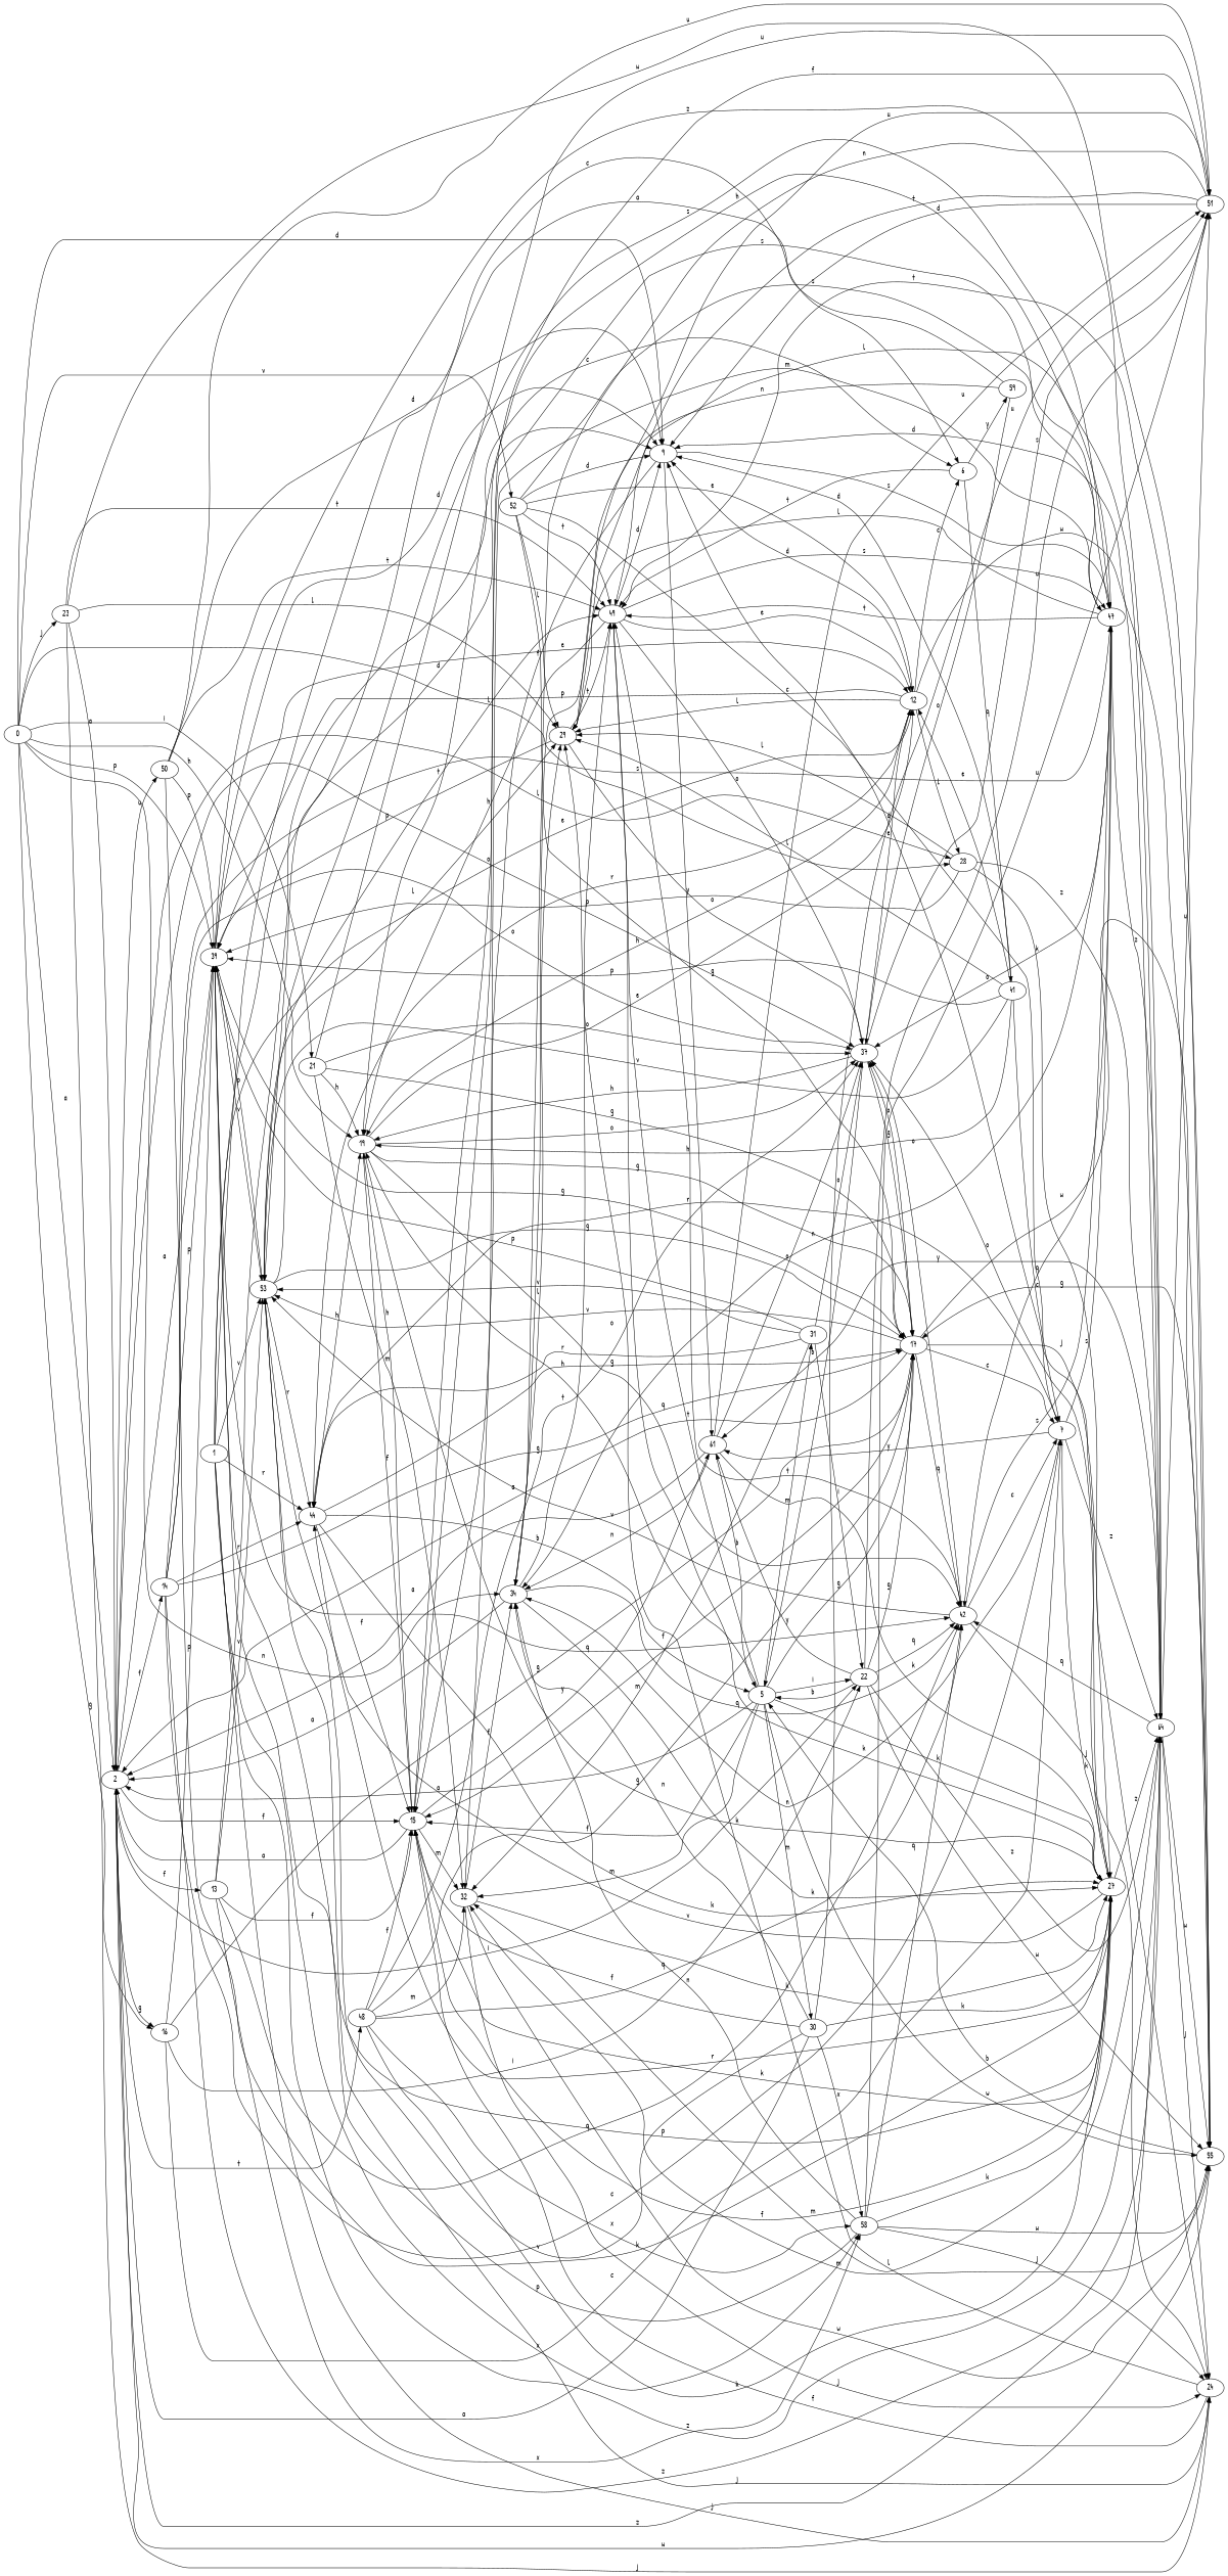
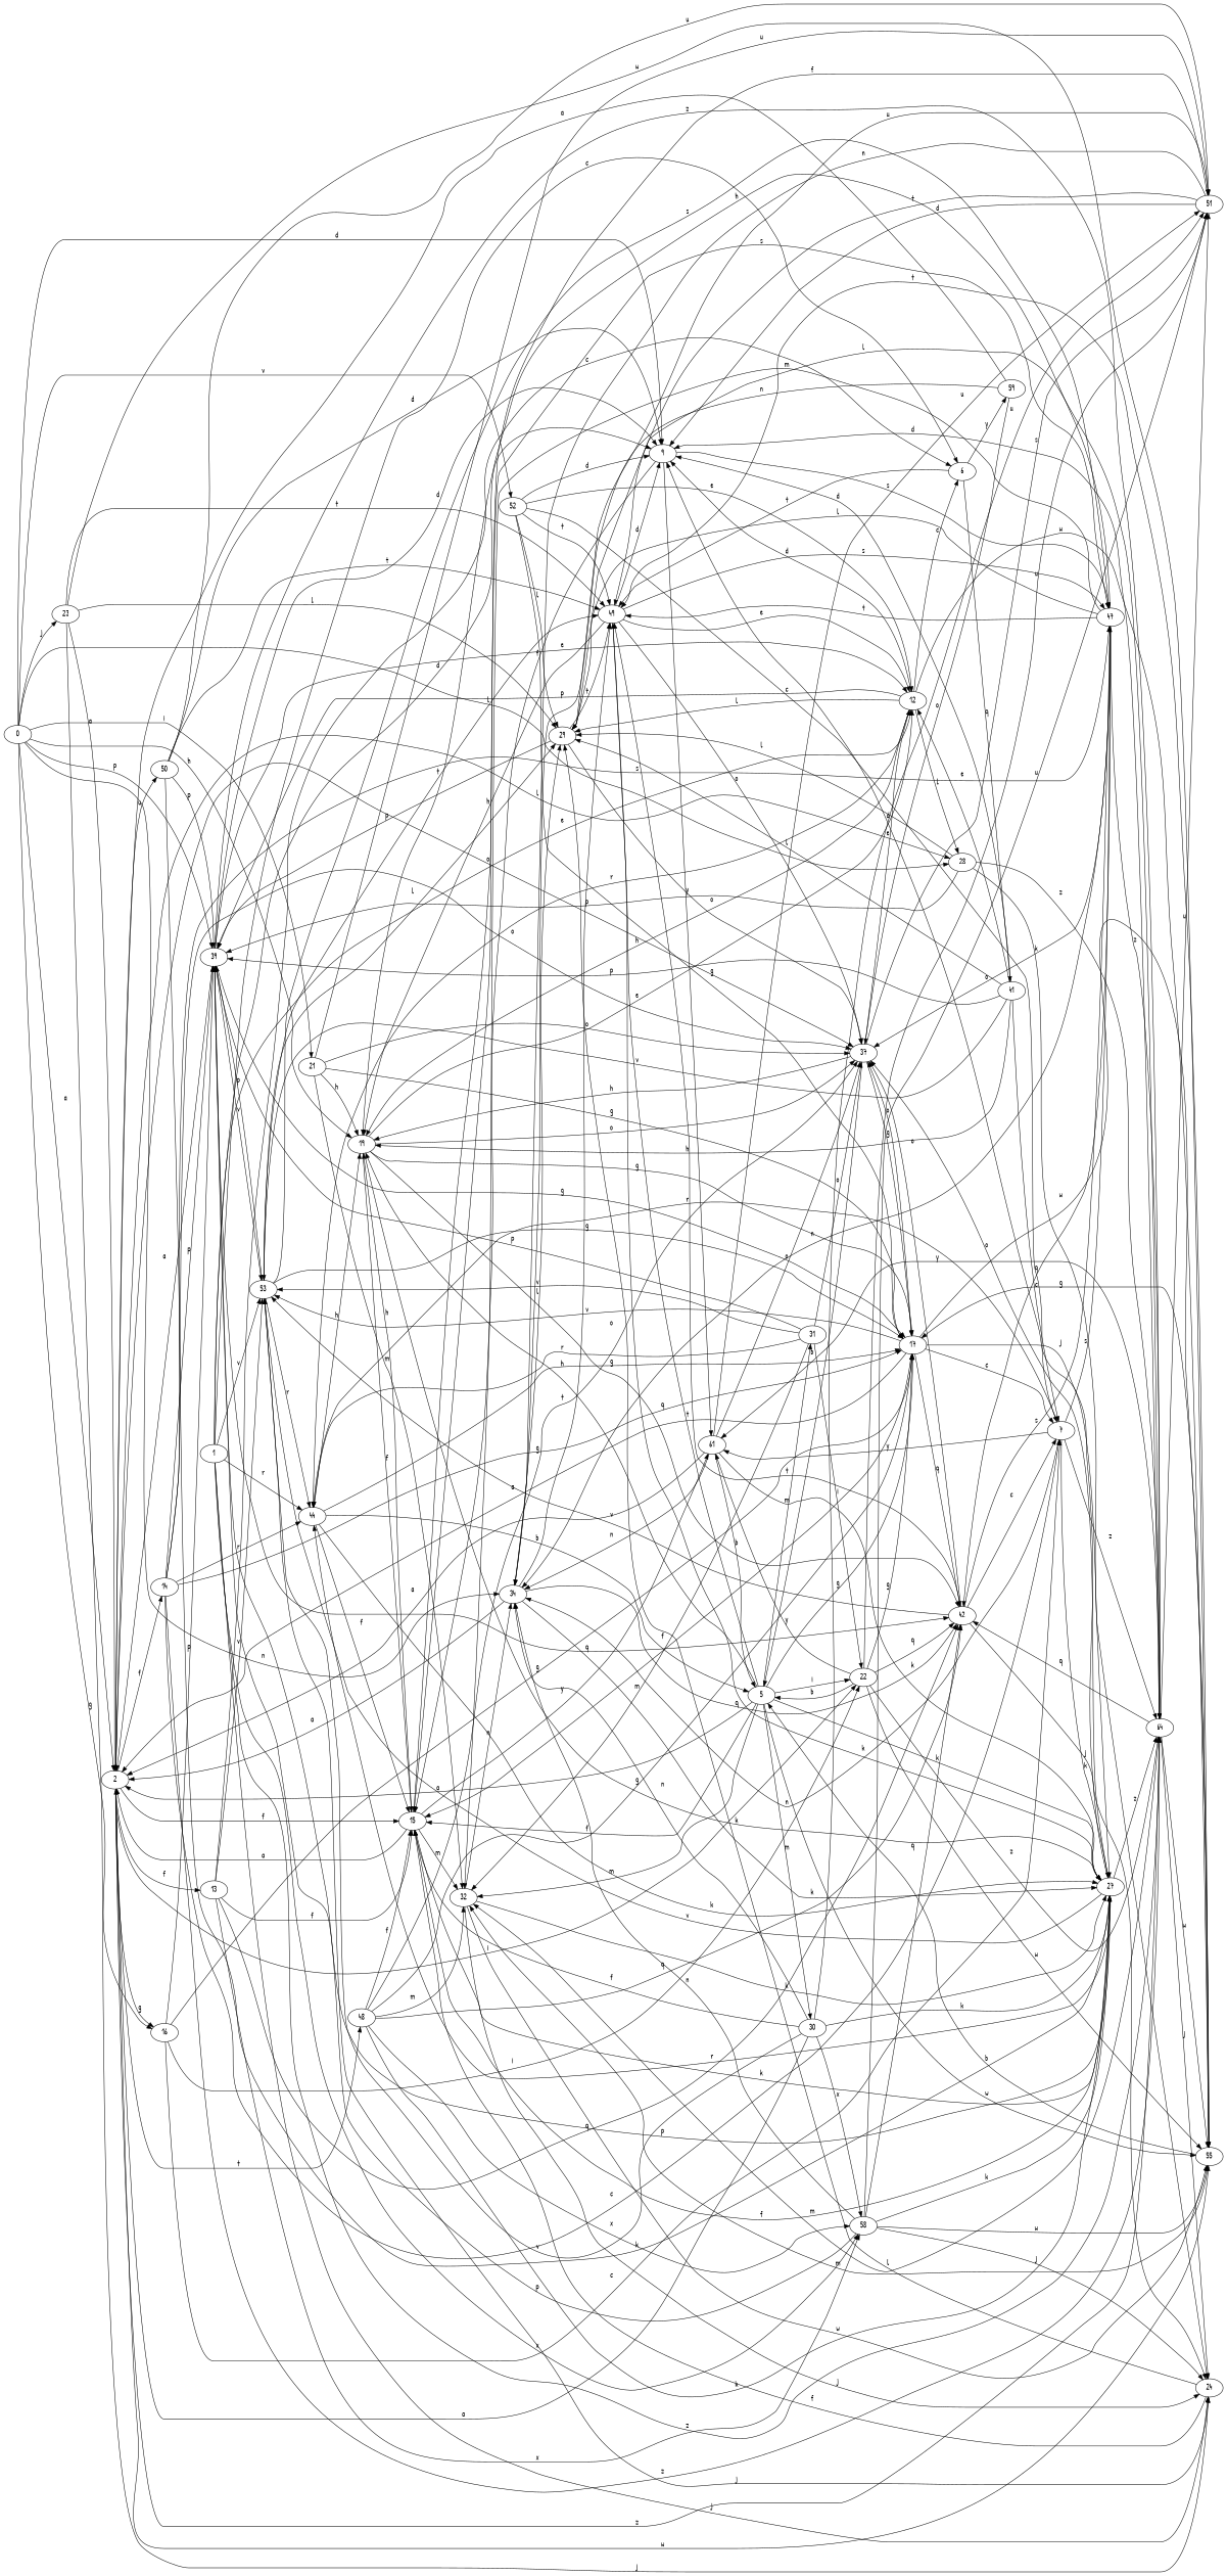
  strict digraph {
    fontname="Patrick Hand"
    rankdir=LR
    node [fontname="Patrick Hand"]
    edge [fontname="Patrick Hand"]
    0
    2
    9
    16
    19
    21
    23
    28
    34
    39
    52
    64
    13
    14
    15
    22
    37
    48
    50
    55
    47
    61
    17
    7
    12
    27
    42
    32
    51
    24
    49
    29
    53
    1
    6
    44
    58
    41
    59
    5
    30
    31
    0 -> 2 [label=a]
    0 -> 9 [label=d]
    0 -> 16 [label=g]
    0 -> 19 [label=h]
    0 -> 21 [label=i]
    0 -> 23 [label=j]
    0 -> 28 [label=l]
    0 -> 34 [label=n]
    0 -> 39 [label=p]
    0 -> 52 [label=v]
    2 -> 16 [label=g]
    2 -> 28 [label=l]
    2 -> 64 [label=z]
    2 -> 13 [label=f]
    2 -> 14 [label=f]
    2 -> 15 [label=f]
    2 -> 22 [label=i]
    2 -> 37 [label=o]
    2 -> 48 [label=t]
    2 -> 50 [label=u]
    2 -> 55 [label=w]
    9 -> 15 [label=f]
    9 -> 47 [label=s]
    9 -> 61 [label=y]
    16 -> 39 [label=p]
    16 -> 22 [label=i]
    16 -> 17 [label=g]
    16 -> 7 [label=c]
    19 -> 15 [label=f]
    19 -> 37 [label=o]
    19 -> 17 [label=g]
    19 -> 12 [label=e]
    19 -> 27 [label=k]
    19 -> 42 [label=q]
    21 -> 19 [label=h]
    21 -> 37 [label=o]
    21 -> 17 [label=g]
    21 -> 32 [label=m]
    21 -> 51 [label=u]
    23 -> 2 [label=a]
    23 -> 55 [label=w]
    23 -> 24 [label=j]
    23 -> 49 [label=t]
    23 -> 29 [label=l]
    28 -> 39 [label=p]
    28 -> 64 [label=z]
    28 -> 27 [label=k]
    28 -> 29 [label=l]
    34 -> 2 [label=a]
    34 -> 27 [label=k]
    34 -> 42 [label=q]
    34 -> 49 [label=t]
    34 -> 29 [label=l]
    39 -> 2 [label=a]
    39 -> 9 [label=d]
    39 -> 64 [label=z]
    39 -> 17 [label=g]
    39 -> 12 [label=e]
    39 -> 42 [label=q]
    39 -> 53 [label=v]
    52 -> 9 [label=d]
-   52 -> 47 [label=s]
    52 -> 17 [label=g]
    52 -> 7 [label=c]
    52 -> 12 [label=e]
    52 -> 49 [label=t]
    52 -> 29 [label=l]
    64 -> 9 [label=d]
    64 -> 55 [label=w]
    64 -> 61 [label=y]
    64 -> 42 [label=q]
    64 -> 32 [label=m]
    64 -> 51 [label=u]
    64 -> 24 [label=j]
    64 -> 29 [label=l]
    13 -> 15 [label=f]
    13 -> 42 [label=q]
    13 -> 53 [label=v]
    13 -> 6 [label=c]
    13 -> 58 [label=x]
    14 -> 39 [label=p]
    14 -> 64 [label=z]
    14 -> 37 [label=o]
    14 -> 47 [label=s]
    14 -> 17 [label=g]
    14 -> 7 [label=c]
    14 -> 44 [label=r]
    15 -> 2 [label=a]
    15 -> 19 [label=h]
    15 -> 47 [label=s]
    15 -> 61 [label=y]
    15 -> 27 [label=k]
    15 -> 32 [label=m]
    22 -> 64 [label=z]
    22 -> 55 [label=w]
    22 -> 61 [label=y]
    22 -> 17 [label=g]
    22 -> 42 [label=q]
    22 -> 51 [label=u]
    22 -> 5 [label=b]
    37 -> 19 [label=h]
    37 -> 17 [label=g]
    37 -> 12 [label=e]
    37 -> 51 [label=s]
    37 -> 5 [label=b]
    48 -> 15 [label=f]
    48 -> 37 [label=o]
    48 -> 17 [label=g]
    48 -> 27 [label=k]
    48 -> 42 [label=q]
    48 -> 32 [label=m]
    48 -> 58 [label=x]
    50 -> 9 [label=d]
    50 -> 39 [label=p]
    50 -> 27 [label=k]
    50 -> 51 [label=u]
    50 -> 49 [label=t]
    55 -> 17 [label=g]
    55 -> 32 [label=m]
    55 -> 49 [label=t]
    55 -> 5 [label=b]
    47 -> 19 [label=h]
    47 -> 34 [label=n]
    47 -> 64 [label=z]
    47 -> 37 [label=o]
    47 -> 42 [label=q]
    47 -> 32 [label=m]
    47 -> 49 [label=t]
    47 -> 29 [label=l]
    61 -> 2 [label=a]
    61 -> 34 [label=n]
    61 -> 37 [label=o]
    61 -> 27 [label=k]
    61 -> 51 [label=u]
    61 -> 5 [label=b]
    17 -> 2 [label=a]
    17 -> 15 [label=f]
    17 -> 37 [label=o]
    17 -> 55 [label=w]
    17 -> 7 [label=c]
    17 -> 42 [label=q]
    17 -> 24 [label=j]
    17 -> 53 [label=v]
    7 -> 34 [label=n]
    7 -> 64 [label=z]
    7 -> 47 [label=s]
    7 -> 61 [label=y]
    7 -> 27 [label=k]
    7 -> 44 [label=r]
    12 -> 9 [label=d]
    12 -> 19 [label=h]
    12 -> 28 [label=l]
    12 -> 39 [label=p]
    12 -> 55 [label=w]
    12 -> 29 [label=l]
    12 -> 6 [label=c]
    12 -> 44 [label=r]
    27 -> 9 [label=d]
    27 -> 39 [label=p]
    27 -> 64 [label=z]
    27 -> 15 [label=f]
    27 -> 37 [label=o]
    27 -> 53 [label=v]
    27 -> 44 [label=r]
    42 -> 37 [label=o]
    42 -> 47 [label=s]
    42 -> 7 [label=c]
    42 -> 24 [label=j]
    42 -> 49 [label=t]
    42 -> 53 [label=v]
-   32 -> 34 [label=f]
+   32 -> 34 [label=n]
    32 -> 55 [label=w]
    32 -> 27 [label=k]
    32 -> 24 [label=j]
    51 -> 9 [label=d]
    51 -> 34 [label=n]
    51 -> 15 [label=f]
    51 -> 49 [label=t]
    24 -> 15 [label=f]
    24 -> 29 [label=l]
    49 -> 9 [label=d]
    49 -> 19 [label=h]
    49 -> 37 [label=o]
    49 -> 47 [label=s]
    49 -> 12 [label=e]
    49 -> 27 [label=k]
    29 -> 39 [label=p]
    29 -> 37 [label=o]
    29 -> 51 [label=u]
    29 -> 49 [label=t]
    53 -> 39 [label=p]
    53 -> 47 [label=s]
    53 -> 17 [label=g]
    53 -> 24 [label=j]
    53 -> 49 [label=t]
    53 -> 29 [label=l]
    53 -> 44 [label=r]
    1 -> 9 [label=d]
    1 -> 64 [label=z]
    1 -> 12 [label=e]
    1 -> 24 [label=j]
    1 -> 53 [label=v]
    1 -> 6 [label=c]
    1 -> 44 [label=r]
    1 -> 58 [label=x]
    6 -> 49 [label=t]
    6 -> 41 [label=q]
    6 -> 59 [label=y]
    44 -> 19 [label=h]
    44 -> 15 [label=f]
    44 -> 17 [label=g]
    44 -> 27 [label=k]
    44 -> 5 [label=b]
    58 -> 34 [label=n]
    58 -> 39 [label=p]
    58 -> 55 [label=w]
    58 -> 27 [label=k]
    58 -> 42 [label=q]
    58 -> 51 [label=u]
    58 -> 24 [label=j]
    41 -> 9 [label=d]
    41 -> 19 [label=h]
    41 -> 39 [label=p]
    41 -> 7 [label=c]
    41 -> 12 [label=e]
    41 -> 29 [label=l]
    41 -> 53 [label=v]
-   59 -> 53 [label=a]
+   59 -> 2 [label=a]
    59 -> 34 [label=n]
    59 -> 37 [label=o]
    5 -> 2 [label=a]
    5 -> 19 [label=h]
    5 -> 15 [label=f]
    5 -> 22 [label=i]
    5 -> 55 [label=w]
    5 -> 17 [label=g]
    5 -> 27 [label=k]
    5 -> 32 [label=m]
    5 -> 49 [label=t]
    5 -> 30 [label=m]
    5 -> 31 [label=m]
    30 -> 2 [label=a]
    30 -> 34 [label=n]
    30 -> 15 [label=f]
    30 -> 27 [label=k]
    30 -> 51 [label=u]
    30 -> 53 [label=v]
    30 -> 58 [label=x]
    31 -> 39 [label=p]
    31 -> 22 [label=i]
    31 -> 37 [label=o]
    31 -> 32 [label=m]
    31 -> 53 [label=v]
    31 -> 44 [label=r]
  }
